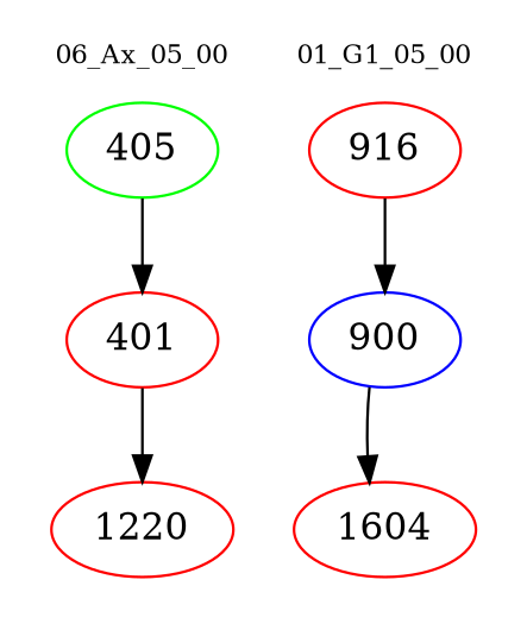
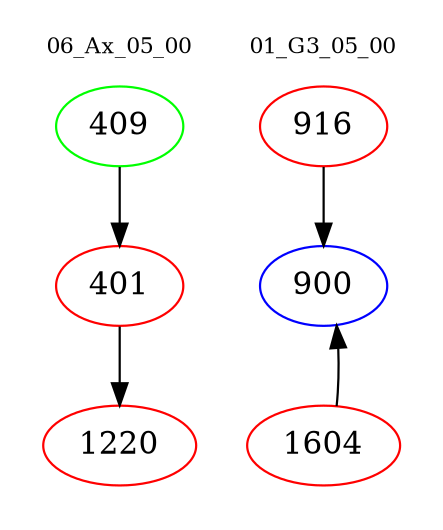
  digraph {
    node [color=red]
    edge [color=black]
-   n1 [color=green label=405]
+   n1 [color=green label=409]
    n2 [label=401]
    n3 [label=1220]
    n4 [label=916]
    n5 [color=blue label=900]
    n6 [label=1604]
    subgraph cluster_1 {
      color=white
      fontsize=10
      label="06_Ax_05_00"
      n1
      n2
      n3
    }
    subgraph cluster_2 {
      color=white
      fontsize=10
-     label="01_G1_05_00"
+     label="01_G3_05_00"
      n4
      n5
      n6
    }
    n1 -> n2
    n2 -> n3
    n4 -> n5
-   n5 -> n6
+   n6 -> n5
  }
